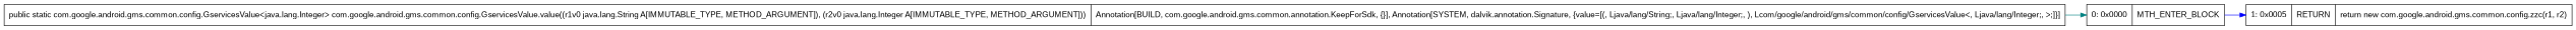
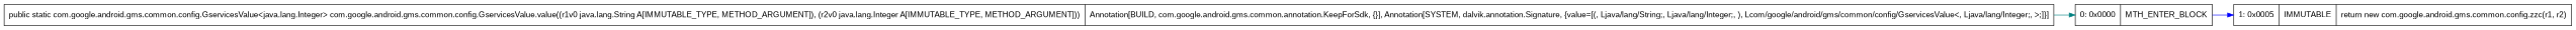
  digraph {
    rankdir=LR
    fontname="Liberation Sans"
    node [shape=record fontname="Liberation Sans"]
    edge [fontname="Liberation Sans"]
    n1 [label="{0\:\ 0x0000|MTH_ENTER_BLOCK\l}"]
-   n2 [label="{1\:\ 0x0005|RETURN\l|return new com.google.android.gms.common.config.zzc(r1, r2)\l}"]
+   n2 [label="{1\:\ 0x0005|IMMUTABLE\l|return new com.google.android.gms.common.config.zzc(r1, r2)\l}"]
    n3 [label="{public static com.google.android.gms.common.config.GservicesValue\<java.lang.Integer\> com.google.android.gms.common.config.GservicesValue.value((r1v0 java.lang.String A[IMMUTABLE_TYPE, METHOD_ARGUMENT]), (r2v0 java.lang.Integer A[IMMUTABLE_TYPE, METHOD_ARGUMENT]))  | Annotation[BUILD, com.google.android.gms.common.annotation.KeepForSdk, \{\}], Annotation[SYSTEM, dalvik.annotation.Signature, \{value=[(, Ljava\/lang\/String;, Ljava\/lang\/Integer;, ), Lcom\/google\/android\/gms\/common\/config\/GservicesValue\<, Ljava\/lang\/Integer;, \>;]\}]\l}"]
    n1 -> n2 [color=blue]
    n3 -> n1 [color=teal]
  }
